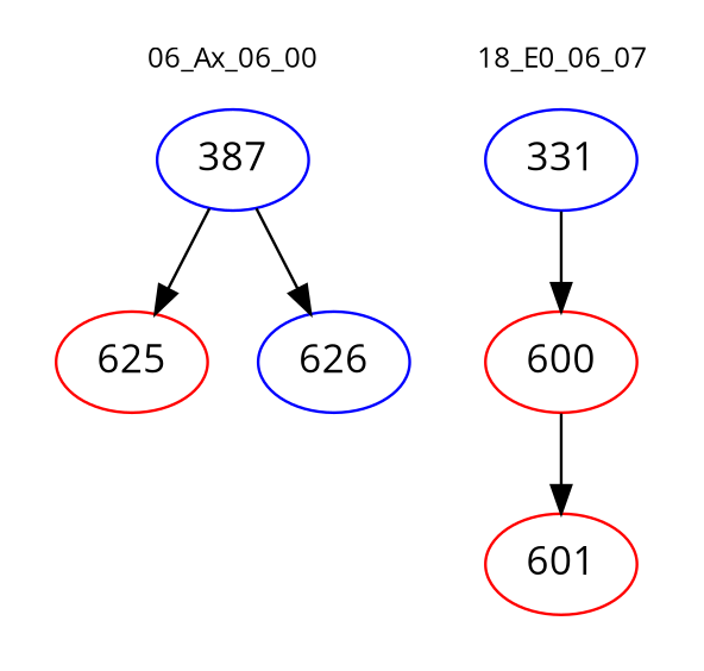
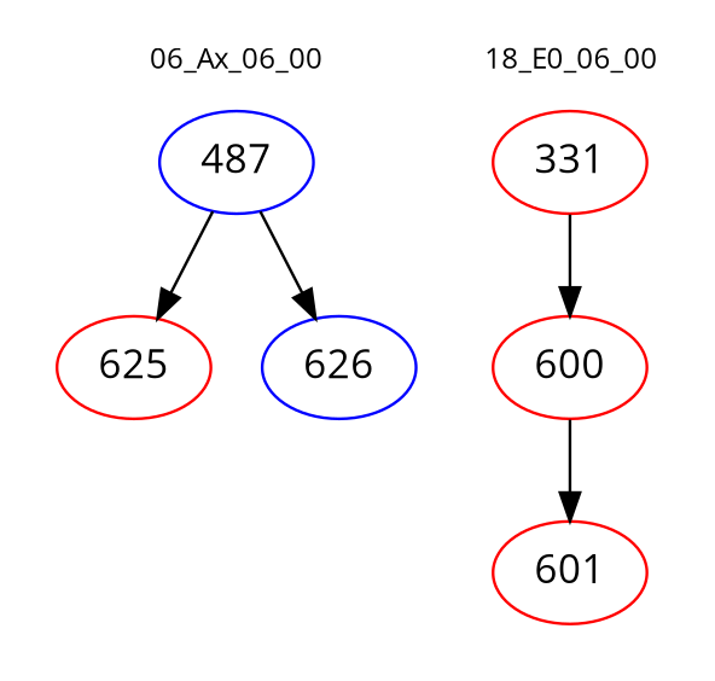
  digraph {
    fontname="Open Sans"
    node [color=blue fontname="Open Sans"]
    edge [color=black fontname="Open Sans"]
-   n1 [label=387]
+   n1 [label=487]
    n2 [color=red label=625]
    n3 [label=626]
-   n4 [label=331]
+   n4 [color=red label=331]
    n5 [color=red label=600]
    n6 [color=red label=601]
    subgraph cluster_1 {
      color=white
      fontsize=10
      label="06_Ax_06_00"
      n1
      n2
      n3
    }
    subgraph cluster_2 {
      color=white
      fontsize=10
-     label="18_E0_06_07"
+     label="18_E0_06_00"
      n4
      n5
      n6
    }
    n1 -> n2
    n1 -> n3
    n4 -> n5
    n5 -> n6
  }
